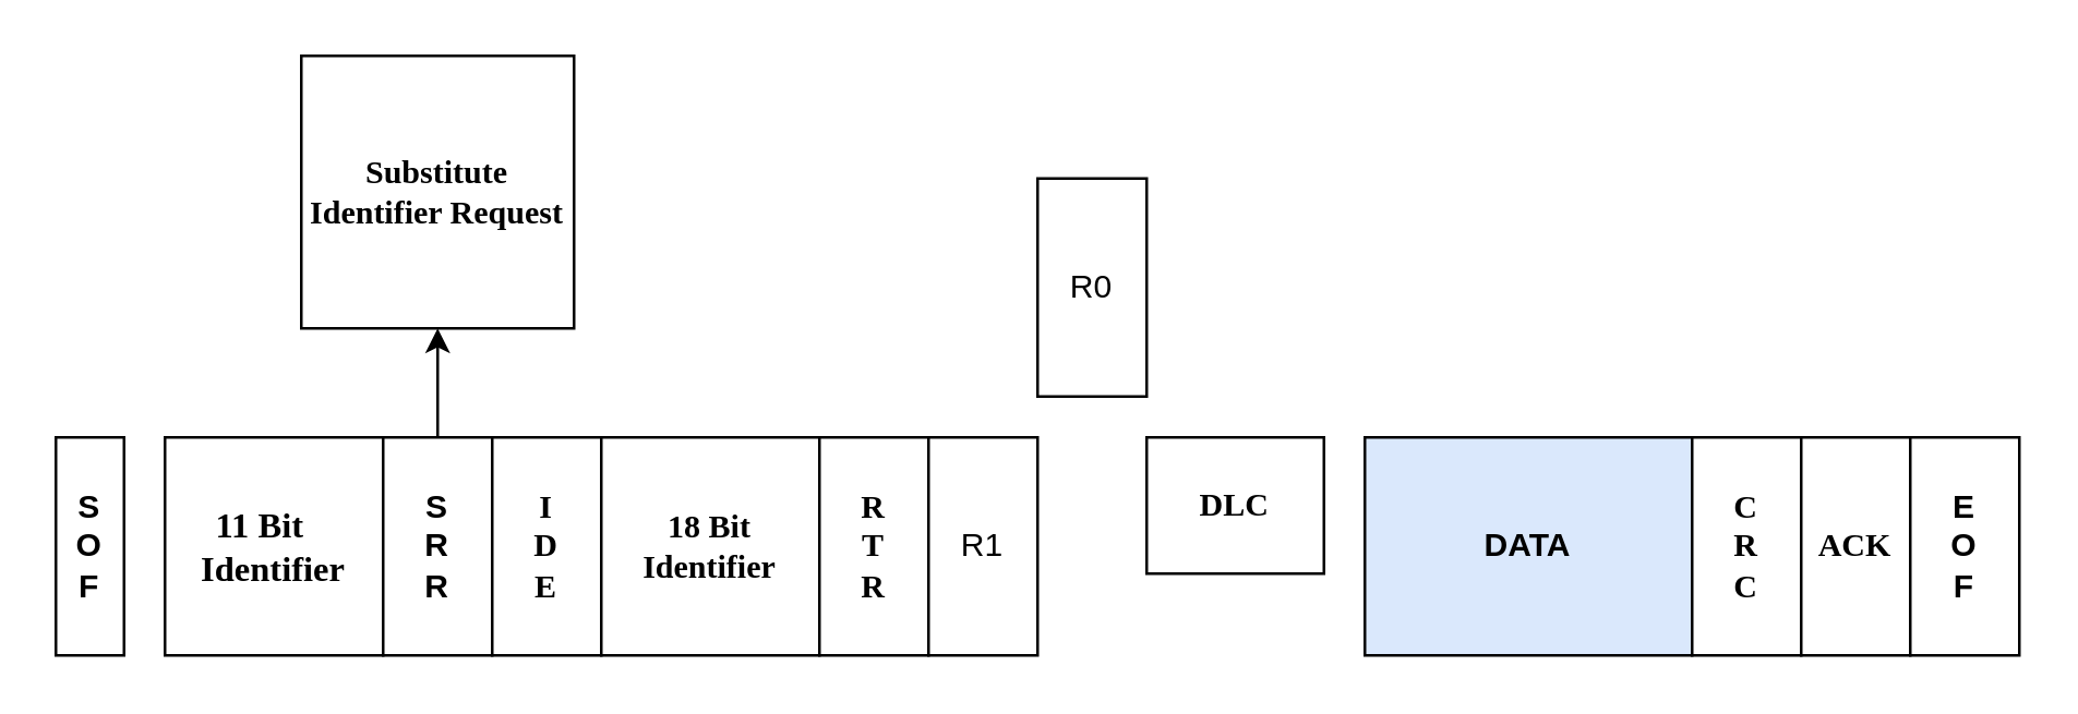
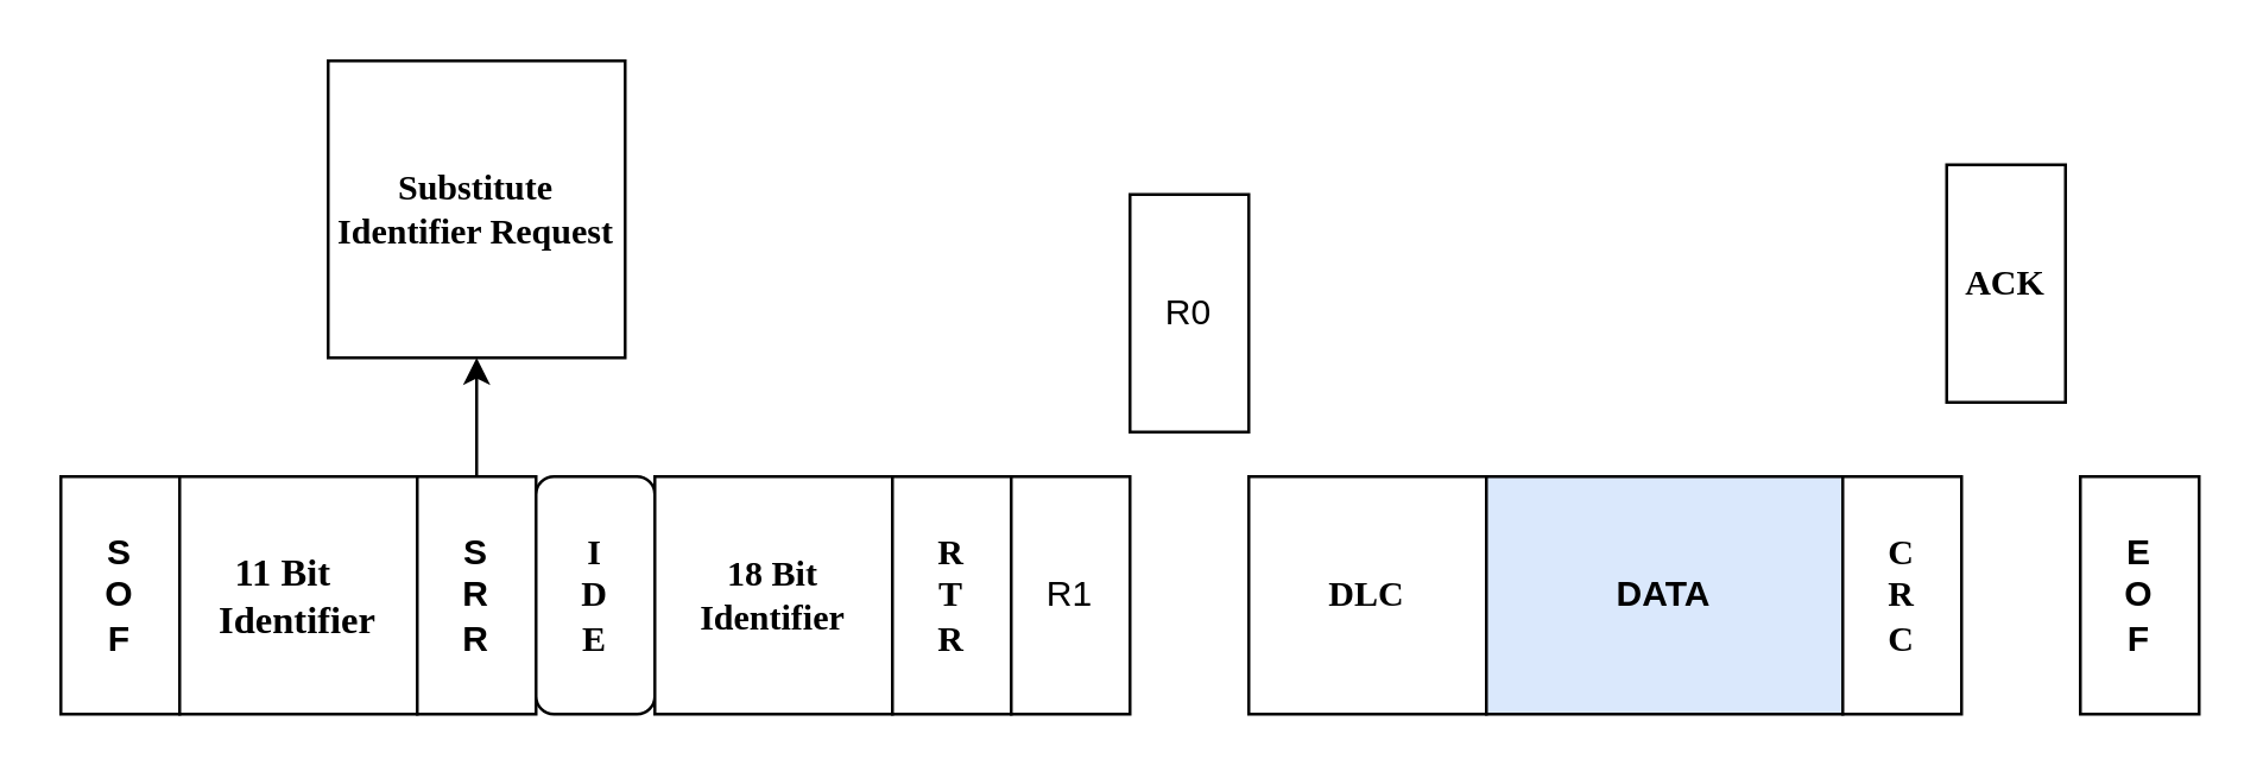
  <mxCell id="0" />
  <mxCell id="1" parent="0" />
- <mxCell id="2" value="&lt;div&gt;&lt;b&gt;S&lt;/b&gt;&lt;/div&gt;&lt;div&gt;&lt;b&gt;O&lt;/b&gt;&lt;/div&gt;&lt;div&gt;&lt;b&gt;F&lt;/b&gt;&lt;/div&gt;" style="rounded=0;whiteSpace=wrap;html=1;" vertex="1" parent="1"><mxGeometry x="20" y="160" width="25" height="80" as="geometry" /></mxCell>
+ <mxCell id="2" value="&lt;div&gt;&lt;b&gt;S&lt;/b&gt;&lt;/div&gt;&lt;div&gt;&lt;b&gt;O&lt;/b&gt;&lt;/div&gt;&lt;div&gt;&lt;b&gt;F&lt;/b&gt;&lt;/div&gt;" style="rounded=0;whiteSpace=wrap;html=1;" vertex="1" parent="1"><mxGeometry x="20" y="160" width="40" height="80" as="geometry" /></mxCell>
  <mxCell id="3" value="&lt;font style=&quot;font-size: 13px;&quot;&gt;&lt;b&gt;&lt;font style=&quot;font-size: 13px;&quot; face=&quot;Times New Roman&quot;&gt;11 Bit &amp;nbsp;&amp;nbsp; Identifier&lt;/font&gt;&lt;/b&gt;&lt;/font&gt;" style="rounded=0;whiteSpace=wrap;html=1;" vertex="1" parent="1"><mxGeometry x="60" y="160" width="80" height="80" as="geometry" /></mxCell>
  <mxCell id="4" style="edgeStyle=orthogonalEdgeStyle;rounded=0;orthogonalLoop=1;jettySize=auto;html=1;" edge="1" parent="1" source="5"><mxGeometry relative="1" as="geometry"><mxPoint x="160" y="120" as="targetPoint" /></mxGeometry></mxCell>
  <mxCell id="5" value="&lt;div&gt;&lt;b&gt;S&lt;/b&gt;&lt;/div&gt;&lt;div&gt;&lt;b&gt;R&lt;/b&gt;&lt;/div&gt;&lt;div&gt;&lt;b&gt;R&lt;/b&gt;&lt;br&gt;&lt;/div&gt;" style="rounded=0;whiteSpace=wrap;html=1;" vertex="1" parent="1"><mxGeometry x="140" y="160" width="40" height="80" as="geometry" /></mxCell>
- <mxCell id="6" value="&lt;div&gt;&lt;font face=&quot;Times New Roman&quot;&gt;&lt;b&gt;I&lt;/b&gt;&lt;/font&gt;&lt;/div&gt;&lt;div&gt;&lt;font face=&quot;QsN-0UjsSCrSD5k7TdJo&quot;&gt;&lt;b&gt;D&lt;/b&gt;&lt;/font&gt;&lt;/div&gt;&lt;div&gt;&lt;b&gt;&lt;font face=&quot;QsN-0UjsSCrSD5k7TdJo&quot;&gt;E&lt;/font&gt;&lt;br&gt;&lt;/b&gt;&lt;/div&gt;" style="rounded=0;whiteSpace=wrap;html=1;" vertex="1" parent="1"><mxGeometry x="180" y="160" width="40" height="80" as="geometry" /></mxCell>
+ <mxCell id="6" value="&lt;div&gt;&lt;font face=&quot;Times New Roman&quot;&gt;&lt;b&gt;I&lt;/b&gt;&lt;/font&gt;&lt;/div&gt;&lt;div&gt;&lt;font face=&quot;QsN-0UjsSCrSD5k7TdJo&quot;&gt;&lt;b&gt;D&lt;/b&gt;&lt;/font&gt;&lt;/div&gt;&lt;div&gt;&lt;b&gt;&lt;font face=&quot;QsN-0UjsSCrSD5k7TdJo&quot;&gt;E&lt;/font&gt;&lt;br&gt;&lt;/b&gt;&lt;/div&gt;" style="whiteSpace=wrap;html=1;rounded=1;" vertex="1" parent="1"><mxGeometry x="180" y="160" width="40" height="80" as="geometry" /></mxCell>
  <mxCell id="7" value="&lt;div&gt;&lt;font face=&quot;Times New Roman&quot;&gt;&lt;b&gt;18 Bit &lt;br&gt;&lt;/b&gt;&lt;/font&gt;&lt;/div&gt;&lt;div&gt;&lt;font face=&quot;wAF-OrECbSB6G3bs_wlJ&quot;&gt;&lt;b&gt;Identifier&lt;/b&gt;&lt;/font&gt;&lt;br&gt;&lt;/div&gt;" style="rounded=0;whiteSpace=wrap;html=1;" vertex="1" parent="1"><mxGeometry x="220" y="160" width="80" height="80" as="geometry" /></mxCell>
  <mxCell id="8" value="&lt;div&gt;&lt;font face=&quot;Times New Roman&quot;&gt;&lt;b&gt;R&lt;/b&gt;&lt;/font&gt;&lt;/div&gt;&lt;div&gt;&lt;font face=&quot;Vx1dREk90Dh-DFUNo5-9&quot;&gt;&lt;b&gt;T&lt;/b&gt;&lt;/font&gt;&lt;/div&gt;&lt;div&gt;&lt;font face=&quot;Vx1dREk90Dh-DFUNo5-9&quot;&gt;&lt;b&gt;R&lt;/b&gt;&lt;/font&gt;&lt;br&gt;&lt;/div&gt;" style="rounded=0;whiteSpace=wrap;html=1;" vertex="1" parent="1"><mxGeometry x="300" y="160" width="40" height="80" as="geometry" /></mxCell>
  <mxCell id="9" value="R1" style="rounded=0;whiteSpace=wrap;html=1;" vertex="1" parent="1"><mxGeometry x="340" y="160" width="40" height="80" as="geometry" /></mxCell>
  <mxCell id="10" value="R0" style="rounded=0;whiteSpace=wrap;html=1;" vertex="1" parent="1"><mxGeometry x="380" y="65" width="40" height="80" as="geometry" /></mxCell>
- <mxCell id="11" value="&lt;font face=&quot;Times New Roman&quot;&gt;&lt;b&gt;DLC&lt;/b&gt;&lt;/font&gt;" style="rounded=0;whiteSpace=wrap;html=1;" vertex="1" parent="1"><mxGeometry x="420" y="160" width="65" height="50" as="geometry" /></mxCell>
+ <mxCell id="11" value="&lt;font face=&quot;Times New Roman&quot;&gt;&lt;b&gt;DLC&lt;/b&gt;&lt;/font&gt;" style="rounded=0;whiteSpace=wrap;html=1;" vertex="1" parent="1"><mxGeometry x="420" y="160" width="80" height="80" as="geometry" /></mxCell>
  <mxCell id="12" value="&lt;b&gt;DATA&lt;/b&gt;" style="rounded=0;whiteSpace=wrap;html=1;fillColor=#dae8fc;" vertex="1" parent="1"><mxGeometry x="500" y="160" width="120" height="80" as="geometry" /></mxCell>
  <mxCell id="13" value="&lt;div&gt;&lt;font face=&quot;Times New Roman&quot;&gt;&lt;b&gt;C&lt;/b&gt;&lt;/font&gt;&lt;/div&gt;&lt;div&gt;&lt;font face=&quot;QnLmP5_4tKMt6XVGKwvY&quot;&gt;&lt;b&gt;R&lt;/b&gt;&lt;/font&gt;&lt;/div&gt;&lt;div&gt;&lt;b&gt;&lt;font face=&quot;QnLmP5_4tKMt6XVGKwvY&quot;&gt;C&lt;/font&gt;&lt;br&gt;&lt;/b&gt;&lt;/div&gt;" style="rounded=0;whiteSpace=wrap;html=1;" vertex="1" parent="1"><mxGeometry x="620" y="160" width="40" height="80" as="geometry" /></mxCell>
- <mxCell id="14" value="&lt;b&gt;&lt;font face=&quot;Times New Roman&quot;&gt;ACK&lt;/font&gt;&lt;/b&gt;" style="rounded=0;whiteSpace=wrap;html=1;" vertex="1" parent="1"><mxGeometry x="660" y="160" width="40" height="80" as="geometry" /></mxCell>
+ <mxCell id="14" value="&lt;b&gt;&lt;font face=&quot;Times New Roman&quot;&gt;ACK&lt;/font&gt;&lt;/b&gt;" style="rounded=0;whiteSpace=wrap;html=1;" vertex="1" parent="1"><mxGeometry x="655" y="55" width="40" height="80" as="geometry" /></mxCell>
  <mxCell id="15" value="&lt;div&gt;&lt;b&gt;E&lt;/b&gt;&lt;/div&gt;&lt;div&gt;&lt;b&gt;O&lt;/b&gt;&lt;/div&gt;&lt;div&gt;&lt;b&gt;F&lt;/b&gt;&lt;br&gt;&lt;/div&gt;" style="rounded=0;whiteSpace=wrap;html=1;" vertex="1" parent="1"><mxGeometry x="700" y="160" width="40" height="80" as="geometry" /></mxCell>
  <mxCell id="16" value="&lt;b&gt;&lt;font face=&quot;Times New Roman&quot;&gt;Substitute Identifier Request &lt;/font&gt;&lt;/b&gt;" style="whiteSpace=wrap;html=1;aspect=fixed;" vertex="1" parent="1"><mxGeometry x="110" y="20" width="100" height="100" as="geometry" /></mxCell>
